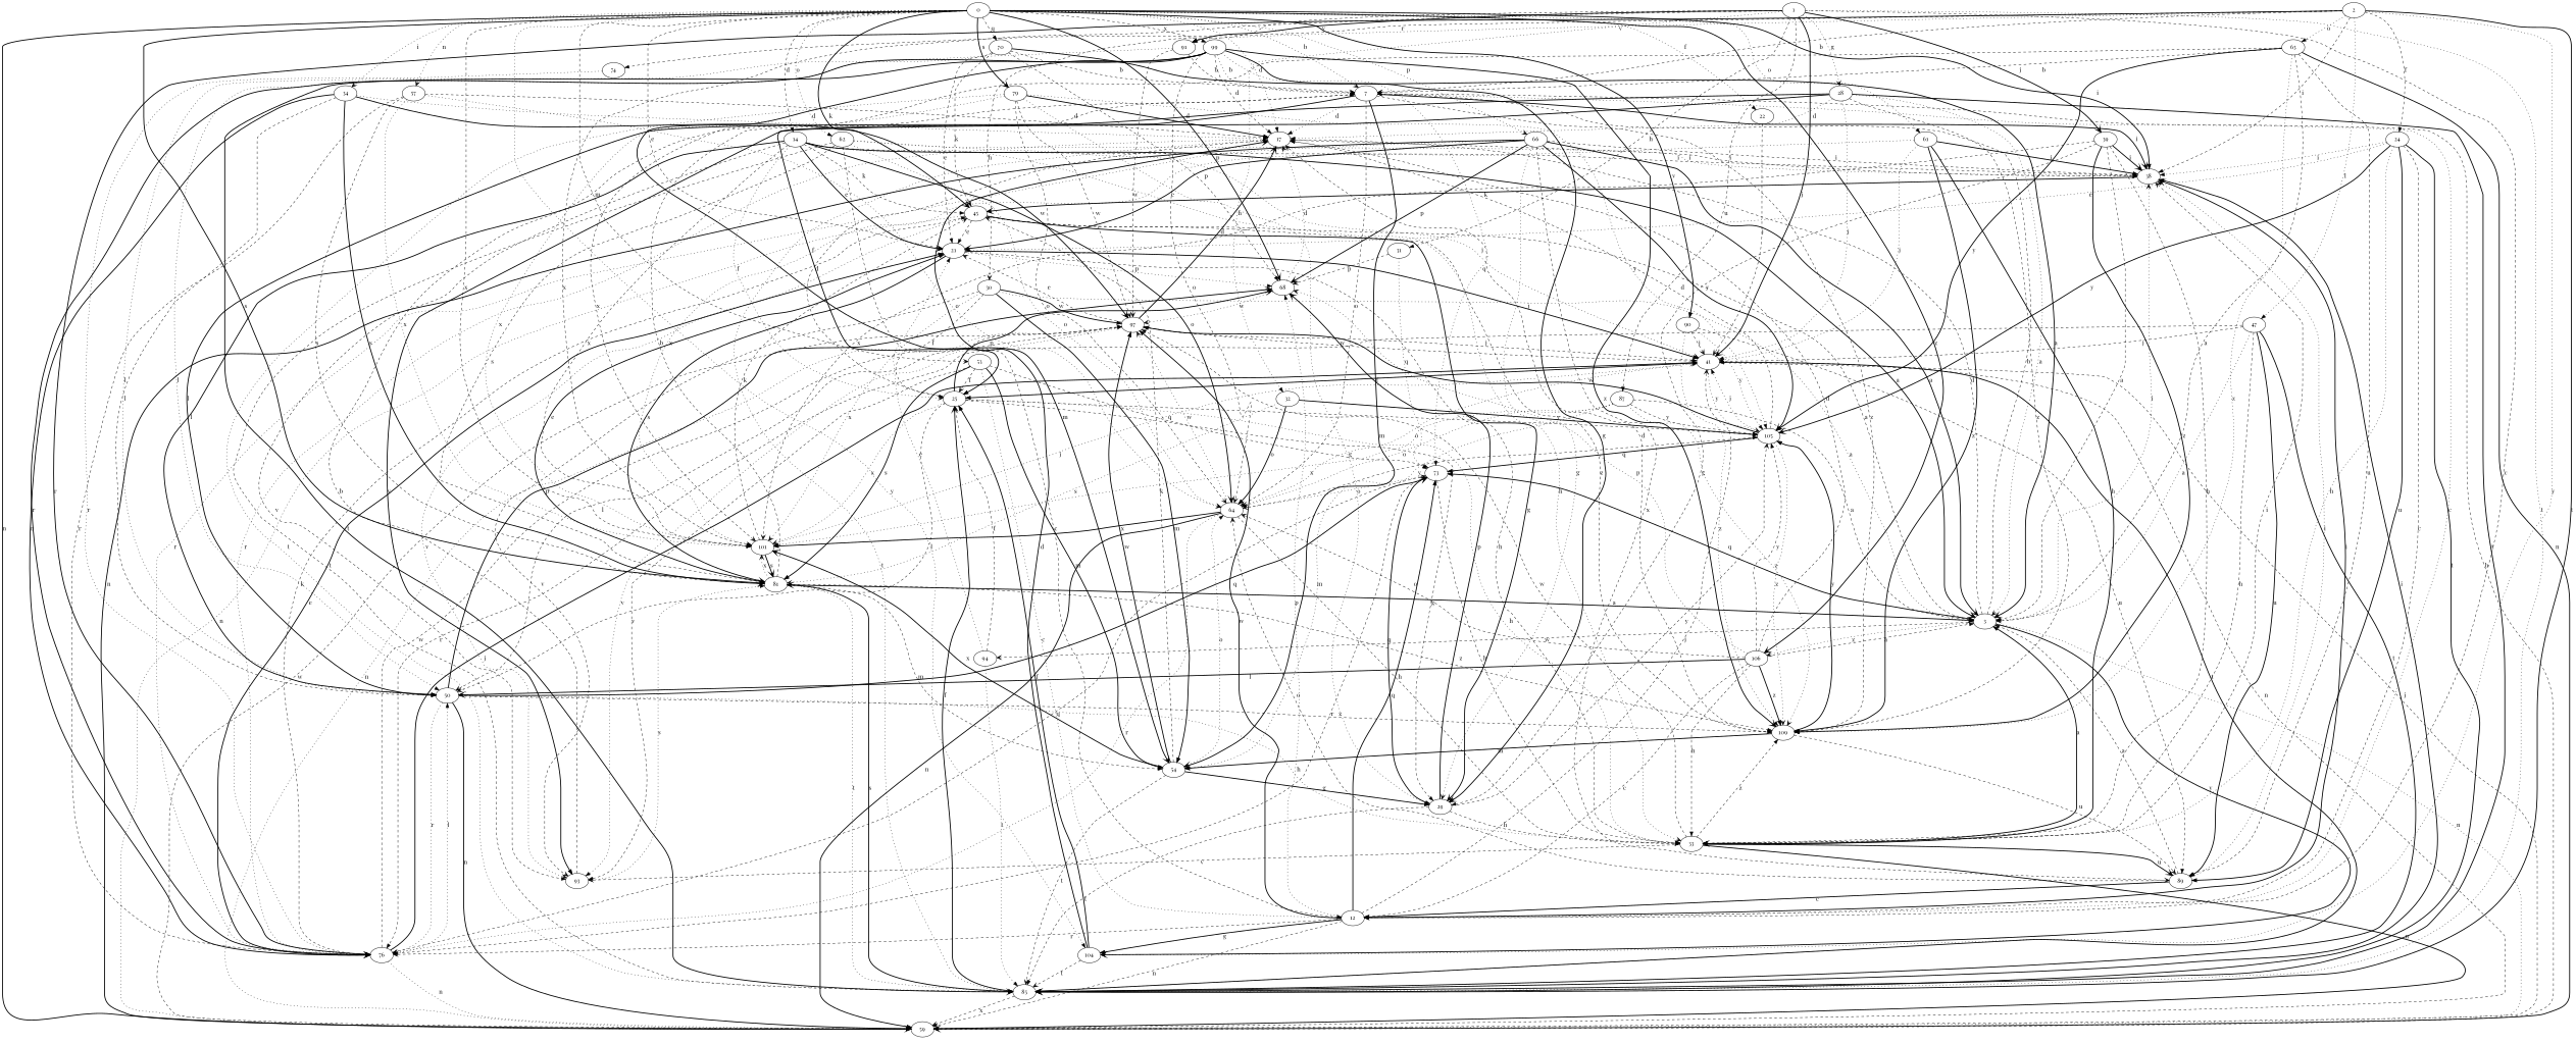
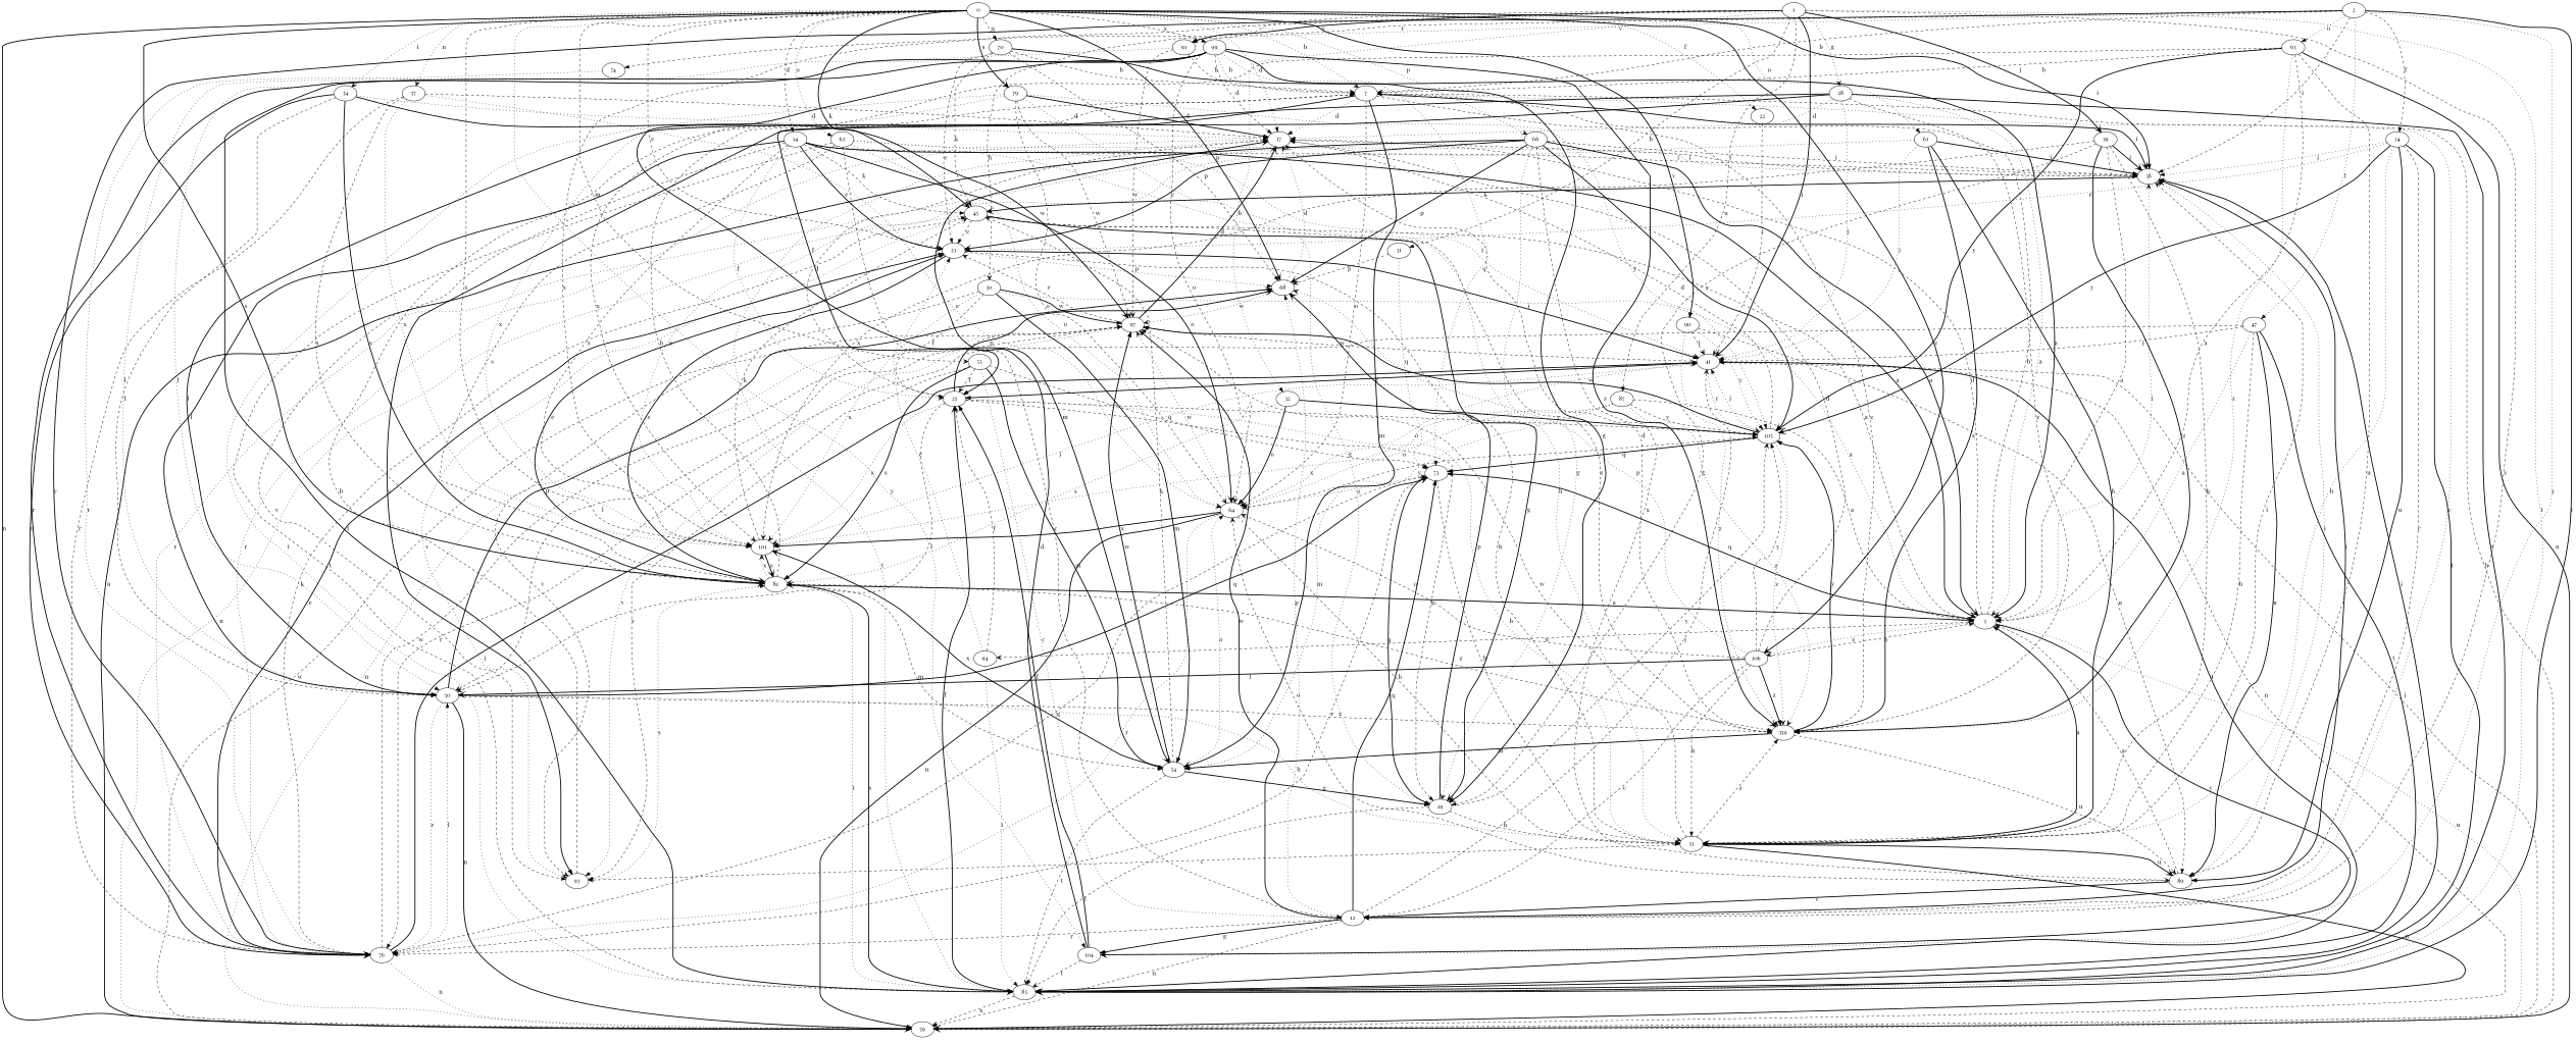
  strict digraph {
    fontname="Playfair Display"
    node [fontname="Playfair Display"]
    edge [arrowhead=vee fontname="Playfair Display" style=dashed]
    0
    7
    14
    17
    21
    22
    34
    38
    45
    53
    57
    59
    61
    62
    66
    68
    70
    79
    81
    90
    99
    101
    104
    106
    12
    25
    54
    64
-   109
+   109 [label=159]
    3
    33
    50
    93
    85
    76
    41
    97
    29
    73
    89
    105
    1
    28
    30
    31
    32
    39
    87
    91
    2
    24
    47
    63
    74
    94
    0 -> 7 [label=b style=dotted]
    0 -> 14 [arrowhead=normal label=d]
    0 -> 17 [arrowhead=normal label=d style=dotted]
    0 -> 21 [arrowhead=normal label=e]
    0 -> 22 [arrowhead=normal label=f style=dotted]
    0 -> 34 [label=i style=dotted]
    0 -> 38 [arrowhead=normal label=i style=bold]
    0 -> 45 [label=k style=bold]
    0 -> 53 [label=m]
    0 -> 57 [label=n style=dotted]
    0 -> 59 [arrowhead=normal label=n style=bold]
    0 -> 61 [arrowhead=normal label=o style=dotted]
    0 -> 62 [arrowhead=normal label=o style=dotted]
    0 -> 66 [label=p style=dotted]
    0 -> 68 [label=p style=bold]
    0 -> 70 [arrowhead=normal label=q]
    0 -> 79 [label=s style=bold]
    0 -> 81 [label=s style=bold]
    0 -> 90 [arrowhead=normal label=v style=bold]
    0 -> 99 [arrowhead=normal label=x]
    0 -> 101 [label=x]
    0 -> 104 [arrowhead=normal label=y style=dotted]
    0 -> 106 [label=z style=bold]
    7 -> 17 [arrowhead=normal label=d style=dotted]
    7 -> 38 [label=i style=bold]
    7 -> 12 [arrowhead=normal label=c style=dotted]
    7 -> 25 [arrowhead=normal label=f style=bold]
    7 -> 54 [label=m style=bold]
    7 -> 64 [label=o]
    7 -> 109 [arrowhead=normal label=z]
    14 -> 21 [label=e style=bold]
    14 -> 38 [arrowhead=normal label=i]
    14 -> 45 [arrowhead=normal label=k]
    14 -> 101 [arrowhead=normal label=x]
    14 -> 25 [label=f style=dotted]
    14 -> 64 [label=o style=bold]
    14 -> 3 [label=a style=bold]
    14 -> 33 [label=h style=dotted]
    14 -> 50 [arrowhead=normal label=l style=bold]
    14 -> 93 [arrowhead=normal label=v]
    17 -> 38 [label=i]
    17 -> 85 [label=t style=dotted]
    17 -> 76 [arrowhead=normal label=r style=dotted]
    21 -> 68 [arrowhead=normal label=p style=dotted]
    21 -> 81 [label=s style=bold]
    21 -> 33 [label=h]
    21 -> 41 [arrowhead=normal label=j style=bold]
    22 -> 41 [label=j]
    34 -> 17 [arrowhead=normal label=d style=dotted]
    34 -> 81 [label=s style=bold]
    34 -> 50 [arrowhead=normal label=l]
    34 -> 76 [label=r style=bold]
    34 -> 97 [label=w style=bold]
    38 -> 45 [label=k style=bold]
    45 -> 21 [arrowhead=normal label=e]
    45 -> 59 [arrowhead=normal label=n style=dotted]
    45 -> 109 [label=z]
    45 -> 3 [arrowhead=normal label=a]
    45 -> 93 [label=v style=dotted]
    45 -> 29 [label=g style=bold]
    53 -> 81 [arrowhead=normal label=s style=bold]
    53 -> 12 [arrowhead=normal label=c style=dotted]
    53 -> 25 [label=f]
    53 -> 54 [arrowhead=normal label=m style=bold]
    53 -> 93 [arrowhead=normal label=v]
    53 -> 73 [arrowhead=normal label=q]
    57 -> 17 [label=d]
    57 -> 81 [arrowhead=normal label=s]
    57 -> 101 [arrowhead=normal label=x style=dotted]
    57 -> 64 [label=o style=dotted]
    57 -> 76 [label=r]
    59 -> 7 [label=b]
    59 -> 41 [arrowhead=normal label=j]
    59 -> 97 [label=w]
    61 -> 38 [arrowhead=normal label=i style=bold]
    61 -> 101 [label=x style=dotted]
    61 -> 109 [arrowhead=normal label=z style=bold]
    61 -> 33 [label=h style=bold]
    61 -> 41 [label=j style=dotted]
    62 -> 38 [label=i style=dotted]
    62 -> 81 [label=s]
    62 -> 12 [label=c]
    62 -> 64 [label=o style=dotted]
    62 -> 85 [arrowhead=normal label=t]
    62 -> 41 [label=j style=dotted]
    66 -> 21 [label=e style=bold]
    66 -> 38 [label=i]
    66 -> 59 [label=n style=bold]
    66 -> 68 [label=p style=bold]
    66 -> 3 [label=a style=bold]
    66 -> 76 [label=r style=dotted]
    66 -> 29 [label=g style=dotted]
    66 -> 89 [label=x]
    66 -> 105 [label=y style=bold]
    68 -> 17 [label=d style=dotted]
    68 -> 97 [label=w style=dotted]
    70 -> 7 [label=b]
    70 -> 21 [arrowhead=normal label=e]
    70 -> 45 [arrowhead=normal label=k]
    70 -> 68 [arrowhead=normal label=p]
    70 -> 3 [label=a style=bold]
    70 -> 50 [arrowhead=normal label=l style=dotted]
    79 -> 17 [arrowhead=normal label=d style=bold]
    79 -> 101 [arrowhead=normal label=x style=dotted]
    79 -> 64 [label=o]
    79 -> 85 [arrowhead=normal label=t style=dotted]
    79 -> 97 [label=w]
    79 -> 29 [arrowhead=normal label=g style=dotted]
    79 -> 105 [arrowhead=normal label=y style=dotted]
    81 -> 7 [arrowhead=normal label=b]
    81 -> 21 [arrowhead=normal label=e style=bold]
    81 -> 101 [label=x style=dotted]
    81 -> 54 [arrowhead=normal label=m]
    81 -> 109 [arrowhead=normal label=z]
    81 -> 3 [label=a style=bold]
    81 -> 85 [arrowhead=normal label=t style=dotted]
    90 -> 109 [arrowhead=normal label=z style=dotted]
    90 -> 41 [label=j]
    90 -> 89 [arrowhead=normal label=u]
    90 -> 105 [arrowhead=normal label=y style=dotted]
    99 -> 7 [label=b style=dotted]
    99 -> 17 [arrowhead=normal label=d]
    99 -> 54 [label=m style=bold]
    99 -> 64 [label=o]
    99 -> 109 [label=z style=bold]
    99 -> 85 [label=t style=bold]
    99 -> 76 [label=r style=bold]
    99 -> 29 [label=g style=bold]
    99 -> 73 [arrowhead=normal label=q style=dotted]
    101 -> 45 [label=k]
    101 -> 81 [label=s style=bold]
    101 -> 41 [label=j style=dotted]
    104 -> 17 [label=d style=bold]
    104 -> 25 [arrowhead=normal label=f style=bold]
    104 -> 85 [label=t]
    106 -> 17 [arrowhead=normal label=d]
    106 -> 68 [label=p style=dotted]
    106 -> 12 [arrowhead=normal label=c]
    106 -> 64 [label=o]
    106 -> 109 [arrowhead=normal label=z style=bold]
    106 -> 3 [arrowhead=normal label=a]
    106 -> 33 [arrowhead=normal label=h]
    106 -> 50 [label=l style=bold]
    106 -> 105 [arrowhead=normal label=y]
    12 -> 38 [label=i style=bold]
    12 -> 59 [label=n]
    12 -> 68 [arrowhead=normal label=p style=dotted]
    12 -> 104 [arrowhead=normal label=g style=bold]
    12 -> 76 [label=r]
    12 -> 41 [label=j]
    12 -> 97 [arrowhead=normal label=w style=bold]
    12 -> 73 [arrowhead=normal label=q style=bold]
    25 -> 17 [arrowhead=normal label=d]
    25 -> 68 [label=p style=bold]
    25 -> 101 [label=x style=dotted]
    25 -> 33 [arrowhead=normal label=h style=dotted]
    25 -> 50 [label=l]
    25 -> 29 [arrowhead=normal label=g]
    25 -> 105 [label=y]
    54 -> 45 [label=k]
    54 -> 101 [label=x style=bold]
    54 -> 64 [arrowhead=normal label=o style=dotted]
    54 -> 85 [label=t]
    54 -> 97 [arrowhead=normal label=w style=bold]
    54 -> 29 [arrowhead=normal label=g style=bold]
    64 -> 59 [arrowhead=normal label=n style=bold]
    64 -> 101 [arrowhead=normal label=x style=bold]
    64 -> 33 [label=h]
    64 -> 76 [label=r style=dotted]
    64 -> 97 [label=w style=dotted]
    64 -> 105 [arrowhead=normal label=y]
    109 -> 17 [label=d]
    109 -> 54 [arrowhead=normal label=m style=bold]
    109 -> 89 [label=u]
    109 -> 105 [arrowhead=normal label=y style=bold]
    3 -> 7 [label=b]
    3 -> 17 [label=d]
    3 -> 38 [label=i style=dotted]
    3 -> 59 [label=n style=dotted]
    3 -> 104 [label=y style=bold]
    3 -> 106 [label=z style=dotted]
    3 -> 73 [arrowhead=normal label=q style=bold]
    3 -> 94 [label=w]
    33 -> 38 [label=i]
    33 -> 59 [arrowhead=normal label=n style=bold]
    33 -> 109 [arrowhead=normal label=z]
    33 -> 3 [arrowhead=normal label=a style=bold]
    33 -> 93 [label=v]
    33 -> 97 [arrowhead=normal label=w]
    33 -> 89 [label=u style=bold]
    50 -> 59 [arrowhead=normal label=n style=bold]
    50 -> 68 [label=p style=bold]
    50 -> 109 [arrowhead=normal label=z]
    50 -> 33 [arrowhead=normal label=h style=dotted]
    50 -> 76 [label=r style=dotted]
    50 -> 73 [label=q style=bold]
    93 -> 7 [arrowhead=normal label=b]
    93 -> 81 [arrowhead=normal label=s style=dotted]
    85 -> 38 [arrowhead=normal label=i style=bold]
    85 -> 59 [label=x]
    85 -> 81 [label=s style=bold]
    85 -> 25 [label=f style=bold]
    76 -> 21 [arrowhead=normal label=e style=bold]
    76 -> 45 [arrowhead=normal label=k]
    76 -> 59 [arrowhead=normal label=n style=dotted]
    76 -> 50 [arrowhead=normal label=l style=dotted]
    76 -> 41 [label=j style=bold]
    76 -> 97 [arrowhead=normal label=w]
    76 -> 73 [label=q]
    41 -> 59 [arrowhead=normal label=n]
    41 -> 25 [arrowhead=normal label=f style=bold]
    41 -> 64 [label=o style=dotted]
    41 -> 85 [arrowhead=normal label=t style=bold]
    41 -> 97 [arrowhead=normal label=w]
    41 -> 105 [label=y style=dotted]
    97 -> 17 [label=d style=bold]
    97 -> 21 [label=e]
    97 -> 59 [arrowhead=normal label=n style=dotted]
    97 -> 50 [label=l]
    97 -> 93 [arrowhead=normal label=v style=dotted]
-   97 -> 41 [arrowhead=normal label=j]
    29 -> 68 [label=p style=bold]
    29 -> 33 [label=h]
    29 -> 85 [arrowhead=normal label=t]
    29 -> 73 [label=q style=bold]
    29 -> 105 [label=y]
    73 -> 64 [label=o style=dotted]
    73 -> 33 [label=h]
    73 -> 76 [arrowhead=normal label=r]
    89 -> 38 [arrowhead=normal label=i style=dotted]
    89 -> 12 [arrowhead=normal label=c style=bold]
    89 -> 64 [label=o]
    89 -> 3 [arrowhead=normal label=a]
    105 -> 17 [arrowhead=normal label=d]
    105 -> 109 [label=z style=dotted]
    105 -> 41 [arrowhead=normal label=j style=dotted]
    105 -> 97 [arrowhead=normal label=w style=bold]
    105 -> 73 [arrowhead=normal label=q style=bold]
    1 -> 101 [arrowhead=normal label=x]
    1 -> 12 [label=c]
    1 -> 85 [label=t style=dotted]
    1 -> 41 [label=j style=bold]
    1 -> 28 [label=g style=dotted]
    1 -> 30 [label=h]
    1 -> 31 [arrowhead=normal label=h]
    1 -> 32 [arrowhead=normal label=h style=dotted]
    1 -> 39 [label=j style=bold]
    1 -> 87 [arrowhead=normal label=u]
    1 -> 91 [arrowhead=normal label=v style=bold]
    28 -> 17 [arrowhead=normal label=d style=dotted]
    28 -> 109 [arrowhead=normal label=z]
    28 -> 3 [label=a style=dotted]
    28 -> 50 [arrowhead=normal label=l style=bold]
    28 -> 93 [arrowhead=normal label=v style=bold]
    28 -> 85 [arrowhead=normal label=t style=bold]
    28 -> 41 [arrowhead=normal label=j style=dotted]
    30 -> 101 [label=x style=dotted]
    30 -> 25 [arrowhead=normal label=f]
    30 -> 54 [arrowhead=normal label=m style=bold]
    30 -> 3 [arrowhead=normal label=a style=dotted]
    30 -> 93 [label=v]
    30 -> 97 [arrowhead=normal label=w style=bold]
    31 -> 68 [label=p]
    31 -> 73 [arrowhead=normal label=q style=dotted]
    32 -> 81 [label=s style=dotted]
    32 -> 64 [arrowhead=normal label=o style=bold]
    32 -> 105 [arrowhead=normal label=y style=bold]
    39 -> 38 [label=i style=bold]
    39 -> 101 [label=x]
    39 -> 109 [arrowhead=normal label=z style=bold]
    39 -> 3 [arrowhead=normal label=a]
    39 -> 33 [label=h]
    39 -> 29 [arrowhead=normal label=g]
    87 -> 101 [arrowhead=normal label=x style=dotted]
    87 -> 54 [label=m style=dotted]
    87 -> 64 [arrowhead=normal label=o style=dotted]
    87 -> 109 [label=z style=dotted]
    87 -> 3 [label=a]
    87 -> 105 [arrowhead=normal label=y]
    91 -> 7 [label=b]
    91 -> 50 [arrowhead=normal label=l style=dotted]
    91 -> 97 [label=w]
    2 -> 7 [label=b]
    2 -> 38 [arrowhead=normal label=i]
    2 -> 104 [label=y style=dotted]
    2 -> 85 [label=t style=bold]
    2 -> 76 [arrowhead=normal label=r style=bold]
    2 -> 91 [label=v style=dotted]
    2 -> 24 [arrowhead=normal label=f]
    2 -> 47 [arrowhead=normal label=l style=dotted]
    2 -> 63 [arrowhead=normal label=o style=dotted]
    2 -> 74 [arrowhead=normal label=r]
    24 -> 21 [arrowhead=normal label=e style=dotted]
    24 -> 38 [arrowhead=normal label=i style=dotted]
    24 -> 12 [label=c]
    24 -> 33 [arrowhead=normal label=h style=dotted]
    24 -> 85 [arrowhead=normal label=t style=bold]
    24 -> 89 [arrowhead=normal label=u style=bold]
    24 -> 105 [label=y style=bold]
    47 -> 3 [arrowhead=normal label=a style=dotted]
    47 -> 33 [label=h]
    47 -> 85 [label=t style=bold]
    47 -> 76 [arrowhead=normal label=r]
    47 -> 41 [label=j]
    47 -> 89 [arrowhead=normal label=u style=bold]
    63 -> 7 [label=b]
    63 -> 59 [label=n style=bold]
    63 -> 101 [label=x]
    63 -> 109 [arrowhead=normal label=z style=dotted]
    63 -> 3 [label=a]
    63 -> 89 [arrowhead=normal label=u]
    63 -> 105 [arrowhead=normal label=y style=bold]
    74 -> 76 [label=r style=dotted]
    94 -> 21 [arrowhead=normal label=e style=dotted]
    94 -> 25 [label=f]
    94 -> 85 [arrowhead=normal label=t style=dotted]
  }
